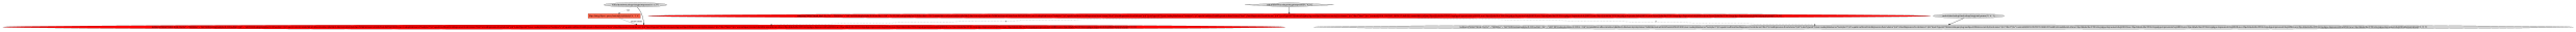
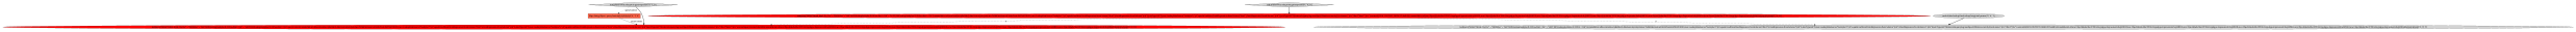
  digraph {
    fontname=Merriweather
    node [fillcolor=lightgray fontname=Merriweather shape=ellipse style=filled]
    edge [fontname=Merriweather style=bold]
    n1 [fillcolor=red label="testQuery(\"SELECT dim1, dim2, l1.v, l2.v\" + \"FROM foo\" + \"LEFT JOIN lookup.lookyloo l1 ON foo.dim1 = l1.k\" + \"LEFT JOIN lookup.lookyloo l2 ON foo.dim2 = l2.k\",queryContext,ImmutableList.of(newScanQueryBuilder().dataSource(join(join(new TableDataSource(CalciteTests.DATASOURCE1),new LookupDataSource(\"lookyloo\"),\"j0.\",equalsCondition(DruidExpression.fromColumn(\"dim1\"),DruidExpression.fromColumn(\"j0.k\")),JoinType.LEFT),new LookupDataSource(\"lookyloo\"),\"_j0.\",equalsCondition(DruidExpression.fromColumn(\"dim2\"),DruidExpression.fromColumn(\"_j0.k\")),JoinType.LEFT)).intervals(querySegmentSpec(Filtration.eternity())).columns(\"_j0.v\",\"dim1\",\"dim2\",\"j0.v\").context(queryContext).build()),ImmutableList.of(new Object((((edu.fdu.CPPDG.tinypdg.pe.ExpressionInfo@8f82b2,new Object((((edu.fdu.CPPDG.tinypdg.pe.ExpressionInfo@8f82b9,new Object((((edu.fdu.CPPDG.tinypdg.pe.ExpressionInfo@8f82c0,new Object((((edu.fdu.CPPDG.tinypdg.pe.ExpressionInfo@8f82c7,new Object((((edu.fdu.CPPDG.tinypdg.pe.ExpressionInfo@8f82ce,new Object((((edu.fdu.CPPDG.tinypdg.pe.ExpressionInfo@8f82d5))@@@3@@@['0', '1', '0']"]
    n2 [label="testQuery(\"SELECT dim2, l1.v, l2.v\" + \"FROM foo\" + \"LEFT JOIN lookup.lookyloo l1 ON foo.dim2 = l1.k\" + \"LEFT JOIN lookup.lookyloo l2 ON l1.k = l2.k\",ImmutableList.of(newScanQueryBuilder().dataSource(join(join(new TableDataSource(CalciteTests.DATASOURCE1),new LookupDataSource(\"lookyloo\"),\"j0.\",equalsCondition(DruidExpression.fromColumn(\"dim2\"),DruidExpression.fromColumn(\"j0.k\")),JoinType.LEFT),new LookupDataSource(\"lookyloo\"),\"_j0.\",equalsCondition(DruidExpression.fromColumn(\"j0.k\"),DruidExpression.fromColumn(\"_j0.k\")),JoinType.LEFT)).intervals(querySegmentSpec(Filtration.eternity())).columns(\"_j0.v\",\"dim2\",\"j0.v\").context(QUERY_CONTEXT_DEFAULT).build()),ImmutableList.of(new Object((((edu.fdu.CPPDG.tinypdg.pe.ExpressionInfo@8f832f,new Object((((edu.fdu.CPPDG.tinypdg.pe.ExpressionInfo@8f8335,new Object((((edu.fdu.CPPDG.tinypdg.pe.ExpressionInfo@8f833b,new Object((((edu.fdu.CPPDG.tinypdg.pe.ExpressionInfo@8f8341,new Object((((edu.fdu.CPPDG.tinypdg.pe.ExpressionInfo@8f8347,new Object((((edu.fdu.CPPDG.tinypdg.pe.ExpressionInfo@8f834d))@@@3@@@['0', '0', '1']"]
    n3 [fillcolor=tomato label="Map<String,Object> queryContext@@@2@@@['0', '1', '0']" shape=box]
    n4 [label="testLeftJoinLookupOntoLookupUsingJoinOperator['0', '0', '1']"]
    n5 [fillcolor=red label="testQuery(\"SELECT dim1, dim2, l1.v, l2.v\" + \"FROM foo\" + \"LEFT JOIN lookup.lookyloo l1 ON foo.dim1 = l1.k\" + \"LEFT JOIN lookup.lookyloo l2 ON foo.dim2 = l2.k\",ImmutableList.of(newScanQueryBuilder().dataSource(join(join(new TableDataSource(CalciteTests.DATASOURCE1),new LookupDataSource(\"lookyloo\"),\"j0.\",equalsCondition(DruidExpression.fromColumn(\"dim1\"),DruidExpression.fromColumn(\"j0.k\")),JoinType.LEFT),new LookupDataSource(\"lookyloo\"),\"_j0.\",equalsCondition(DruidExpression.fromColumn(\"dim2\"),DruidExpression.fromColumn(\"_j0.k\")),JoinType.LEFT)).intervals(querySegmentSpec(Filtration.eternity())).columns(\"_j0.v\",\"dim1\",\"dim2\",\"j0.v\").context(QUERY_CONTEXT_DEFAULT).build()),ImmutableList.of(new Object((((edu.fdu.CPPDG.tinypdg.pe.ExpressionInfo@8f8231,new Object((((edu.fdu.CPPDG.tinypdg.pe.ExpressionInfo@8f8238,new Object((((edu.fdu.CPPDG.tinypdg.pe.ExpressionInfo@8f823f,new Object((((edu.fdu.CPPDG.tinypdg.pe.ExpressionInfo@8f8246,new Object((((edu.fdu.CPPDG.tinypdg.pe.ExpressionInfo@8f824d,new Object((((edu.fdu.CPPDG.tinypdg.pe.ExpressionInfo@8f8254))@@@3@@@['1', '0', '0']"]
    n6 [label="testLeftJoinTwoLookupsUsingJoinOperator['1', '0', '0']" shape=diamond]
-   n7 [label="testLeftJoinTwoLookupsUsingJoinOperator['0', '1', '0']"]
+   n7 [label="testLeftJoinTwoLookupsUsingJoinOperator['0', '1', '0']" shape=diamond]
    n3 -> n1 [label=queryContext style=solid]
    n4 -> n2
    n5 -> n1 [label=0 style=dashed]
    n5 -> n2 [label=0 style=dashed]
    n6 -> n5
    n7 -> n1
-   n7 -> n3 [label=true style=dotted]
+   n7 -> n3 [label=queryContext style=dotted]
  }
